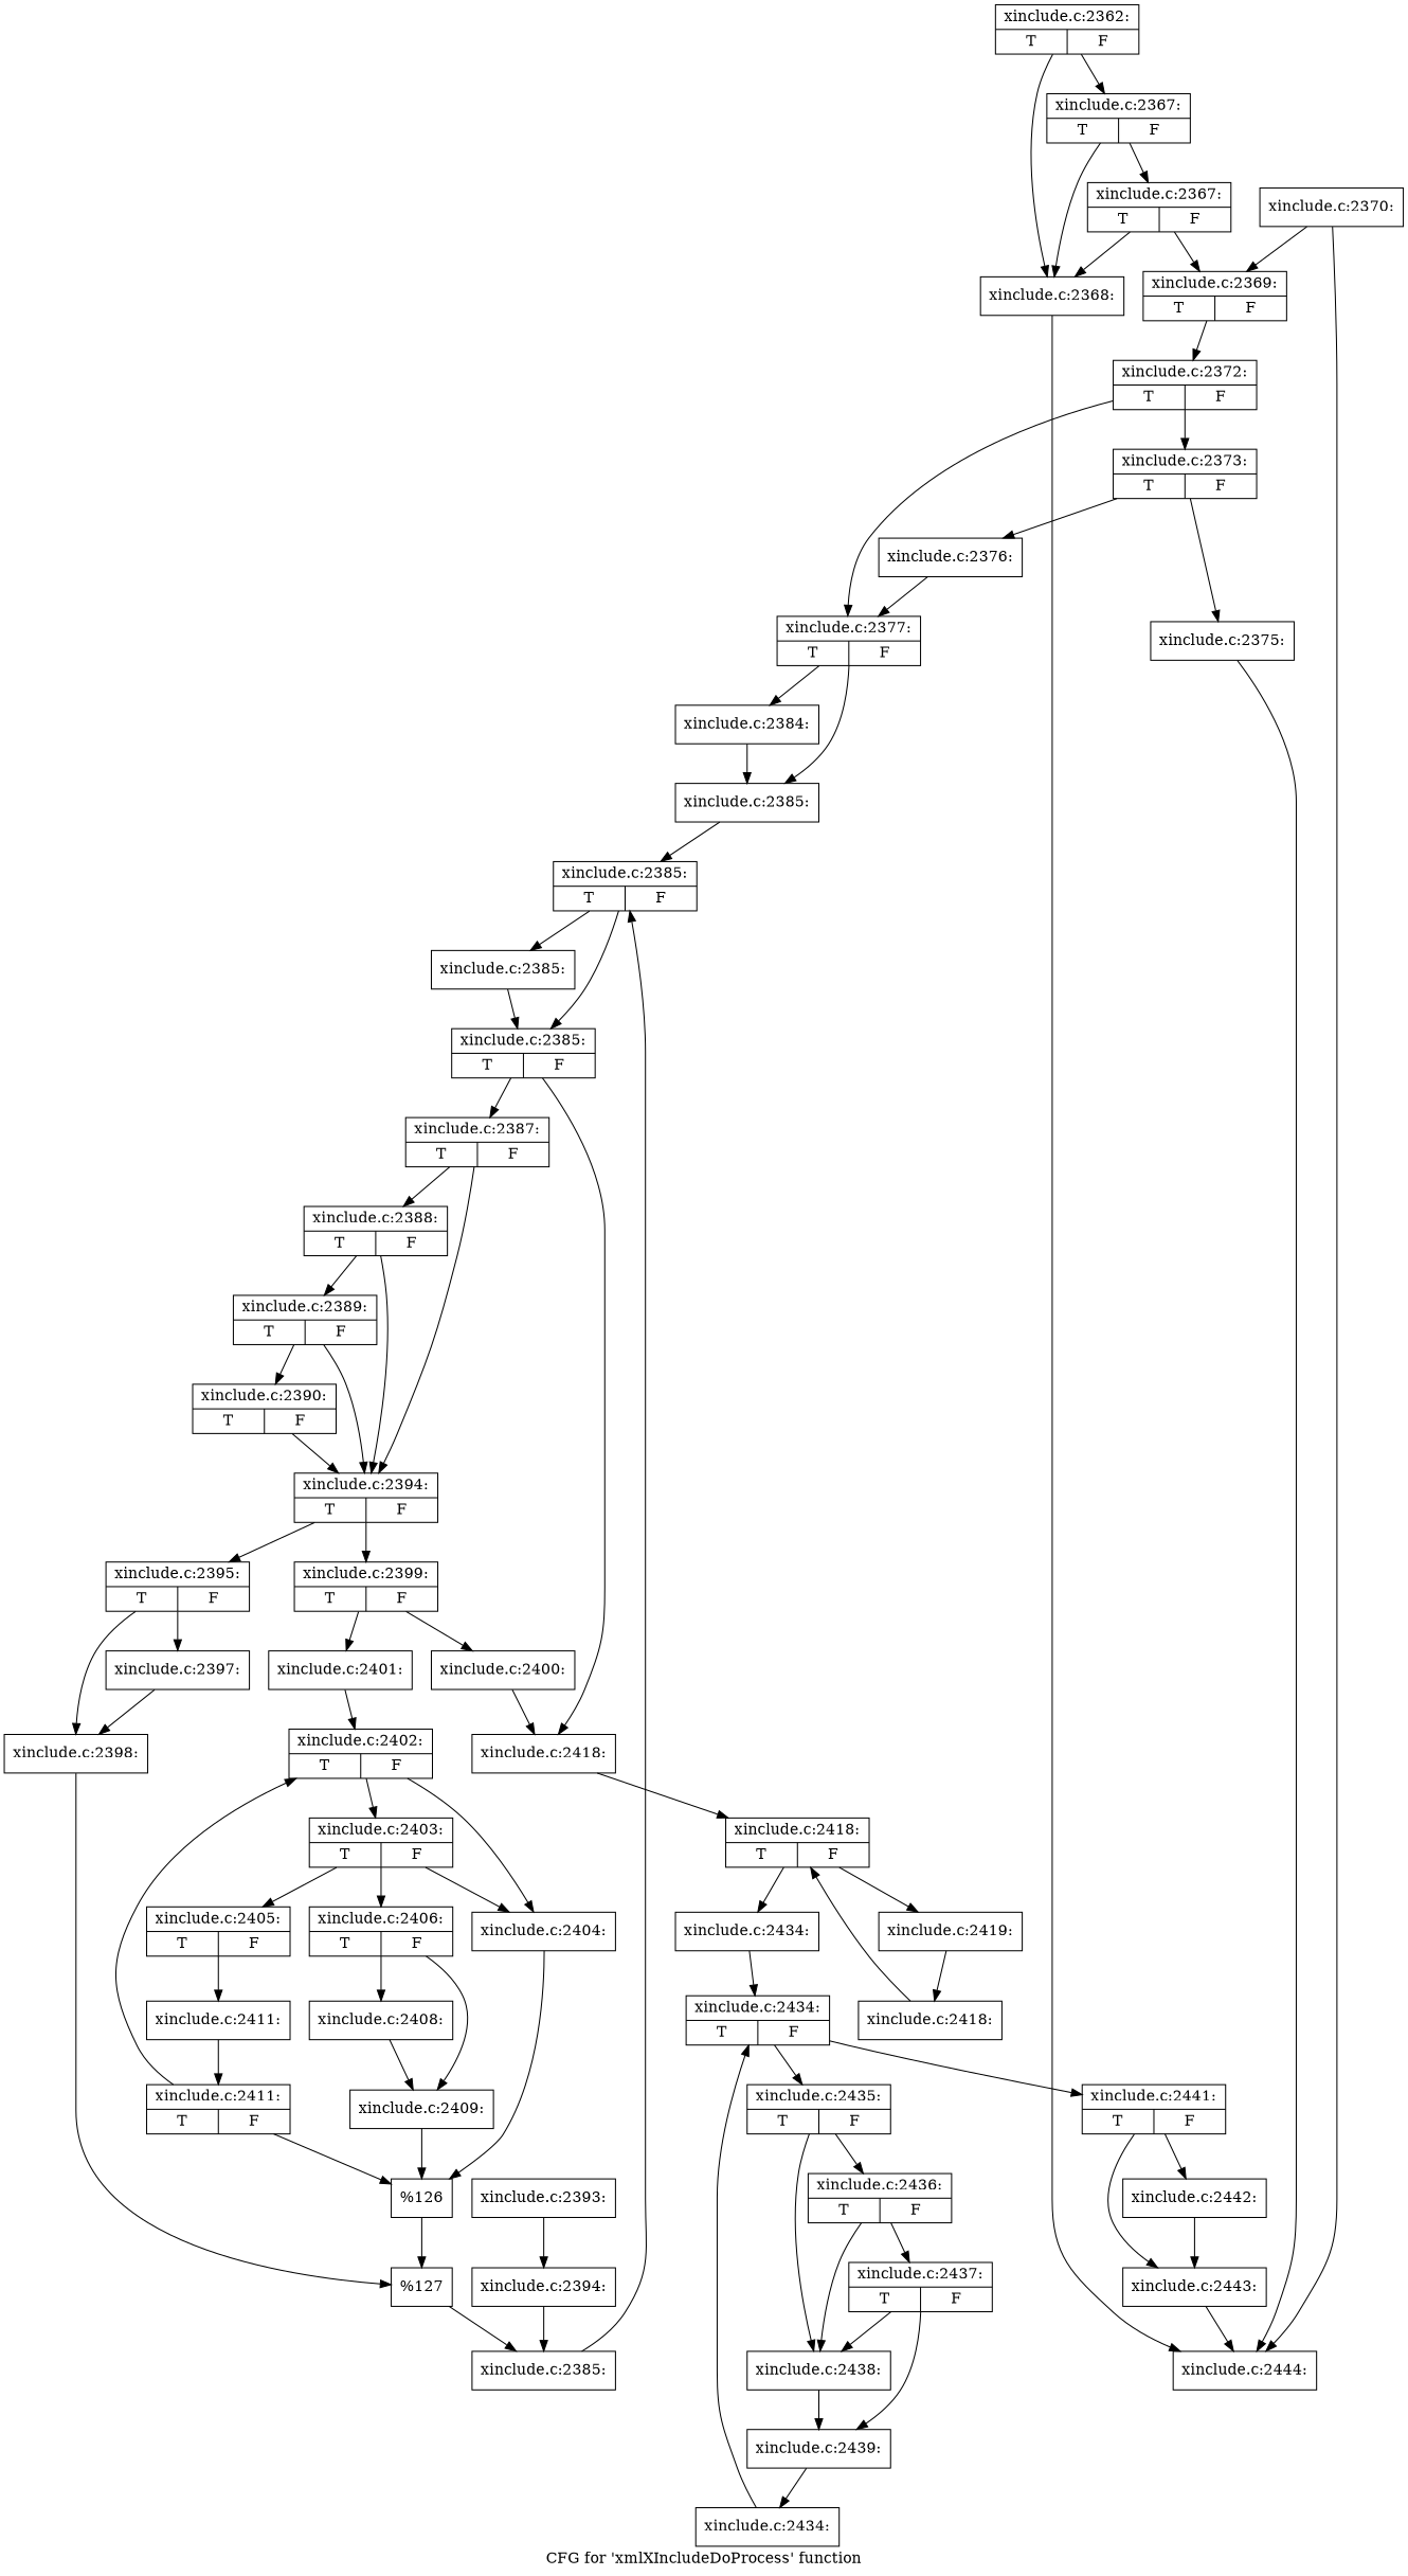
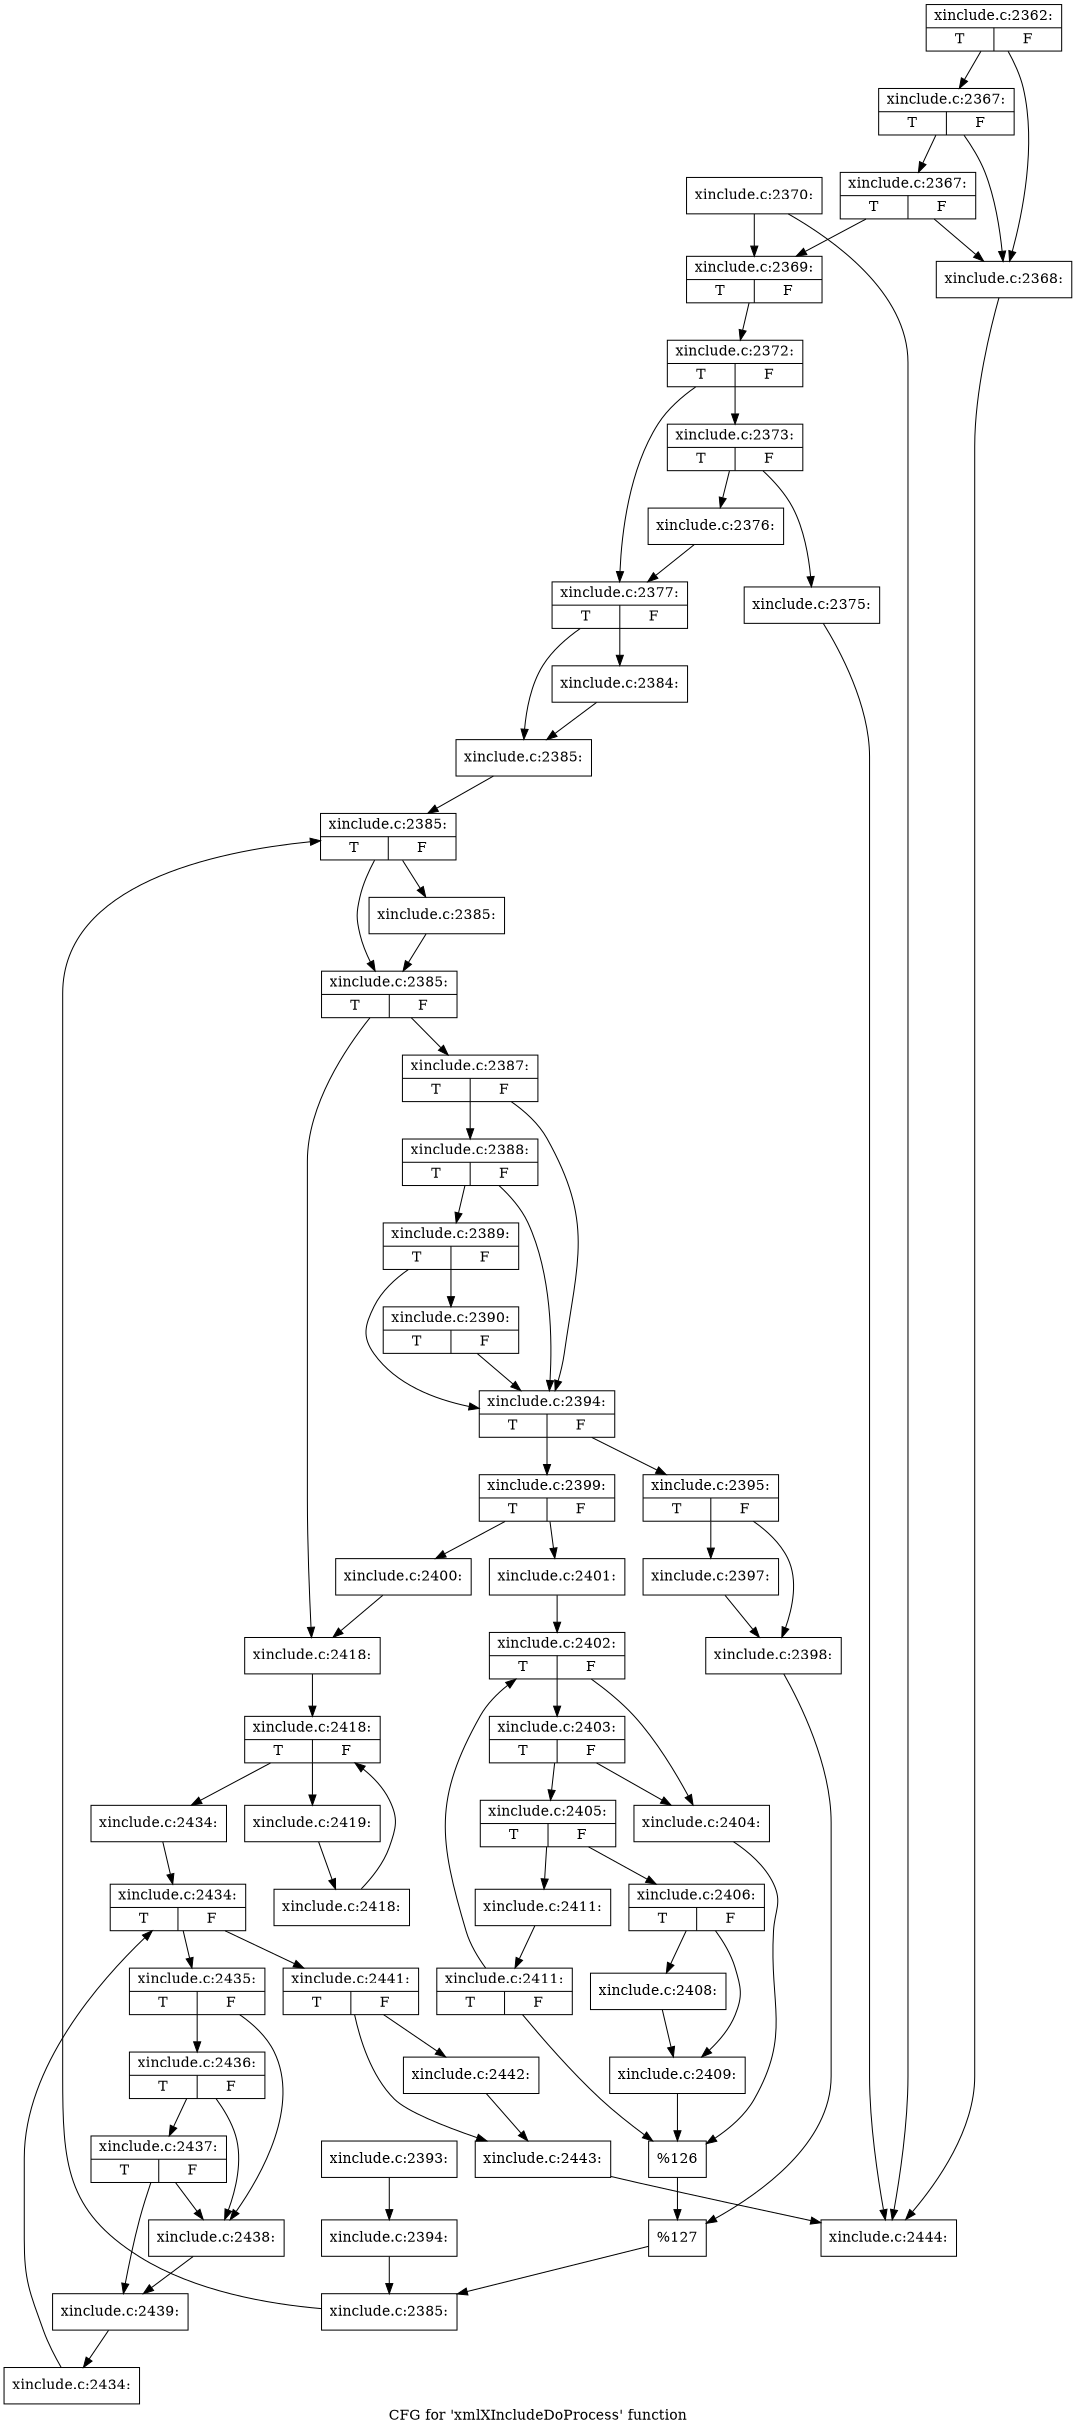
  digraph {
    label="CFG for 'xmlXIncludeDoProcess' function"
    node [shape=record]
    n1 [label="{xinclude.c:2362:|{<s0>T|<s1>F}}"]
    n2 [label="{xinclude.c:2368:}"]
    n3 [label="{xinclude.c:2367:|{<s0>T|<s1>F}}"]
    n4 [label="{xinclude.c:2444:}"]
    n5 [label="{xinclude.c:2367:|{<s0>T|<s1>F}}"]
    n6 [label="{xinclude.c:2369:|{<s0>T|<s1>F}}"]
    n7 [label="{xinclude.c:2372:|{<s0>T|<s1>F}}"]
    n8 [label="{xinclude.c:2370:}"]
    n9 [label="{xinclude.c:2373:|{<s0>T|<s1>F}}"]
    n10 [label="{xinclude.c:2377:|{<s0>T|<s1>F}}"]
    n11 [label="{xinclude.c:2375:}"]
    n12 [label="{xinclude.c:2376:}"]
    n13 [label="{xinclude.c:2384:}"]
    n14 [label="{xinclude.c:2385:}"]
    n15 [label="{xinclude.c:2385:|{<s0>T|<s1>F}}"]
    n16 [label="{xinclude.c:2385:}"]
    n17 [label="{xinclude.c:2385:|{<s0>T|<s1>F}}"]
    n18 [label="{xinclude.c:2387:|{<s0>T|<s1>F}}"]
    n19 [label="{xinclude.c:2418:}"]
    n20 [label="{xinclude.c:2388:|{<s0>T|<s1>F}}"]
    n21 [label="{xinclude.c:2394:|{<s0>T|<s1>F}}"]
    n22 [label="{xinclude.c:2418:|{<s0>T|<s1>F}}"]
    n23 [label="{xinclude.c:2389:|{<s0>T|<s1>F}}"]
    n24 [label="{xinclude.c:2395:|{<s0>T|<s1>F}}"]
    n25 [label="{xinclude.c:2399:|{<s0>T|<s1>F}}"]
    n26 [label="{xinclude.c:2419:}"]
    n27 [label="{xinclude.c:2434:}"]
    n28 [label="{xinclude.c:2390:|{<s0>T|<s1>F}}"]
    n29 [label="{xinclude.c:2397:}"]
    n30 [label="{xinclude.c:2398:}"]
    n31 [label="{xinclude.c:2400:}"]
    n32 [label="{xinclude.c:2401:}"]
    n33 [label="{xinclude.c:2393:}"]
    n34 [label="{xinclude.c:2394:}"]
    n35 [label="{xinclude.c:2385:}"]
    n36 [label="{%127}"]
    n37 [label="{xinclude.c:2402:|{<s0>T|<s1>F}}"]
    n38 [label="{xinclude.c:2404:}"]
    n39 [label="{xinclude.c:2403:|{<s0>T|<s1>F}}"]
    n40 [label="{%126}"]
    n41 [label="{xinclude.c:2405:|{<s0>T|<s1>F}}"]
    n42 [label="{xinclude.c:2406:|{<s0>T|<s1>F}}"]
    n43 [label="{xinclude.c:2411:}"]
    n44 [label="{xinclude.c:2408:}"]
    n45 [label="{xinclude.c:2409:}"]
    n46 [label="{xinclude.c:2411:|{<s0>T|<s1>F}}"]
    n47 [label="{xinclude.c:2418:}"]
    n48 [label="{xinclude.c:2434:|{<s0>T|<s1>F}}"]
    n49 [label="{xinclude.c:2435:|{<s0>T|<s1>F}}"]
    n50 [label="{xinclude.c:2441:|{<s0>T|<s1>F}}"]
    n51 [label="{xinclude.c:2438:}"]
    n52 [label="{xinclude.c:2436:|{<s0>T|<s1>F}}"]
    n53 [label="{xinclude.c:2442:}"]
    n54 [label="{xinclude.c:2443:}"]
    n55 [label="{xinclude.c:2439:}"]
    n56 [label="{xinclude.c:2437:|{<s0>T|<s1>F}}"]
    n57 [label="{xinclude.c:2434:}"]
    n1 -> n2
    n1 -> n3
    n2 -> n4
    n3 -> n2
    n3 -> n5
    n5 -> n2
    n5 -> n6
    n6 -> n7
    n7 -> n9
    n7 -> n10
    n8 -> n4
    n8 -> n6
    n9 -> n11
    n9 -> n12
    n10 -> n13
    n10 -> n14
    n11 -> n4
    n12 -> n10
    n13 -> n14
    n14 -> n15
    n15 -> n16
    n15 -> n17
    n16 -> n17
    n17 -> n18
    n17 -> n19
    n18 -> n20
    n18 -> n21
    n19 -> n22
    n20 -> n21
    n20 -> n23
    n21 -> n24
    n21 -> n25
    n22 -> n26
    n22 -> n27
    n23 -> n21
    n23 -> n28
    n24 -> n29
    n24 -> n30
    n25 -> n31
    n25 -> n32
    n26 -> n47
    n27 -> n48
    n28 -> n21
    n29 -> n30
    n30 -> n36
    n31 -> n19
    n32 -> n37
    n33 -> n34
    n34 -> n35
    n35 -> n15
    n36 -> n35
    n37 -> n38
    n37 -> n39
    n38 -> n40
    n39 -> n38
    n39 -> n41
    n40 -> n36
-   n39 -> n42
+   n41 -> n42
    n41 -> n43
    n42 -> n44
    n42 -> n45
    n43 -> n46
    n44 -> n45
    n45 -> n40
    n46 -> n37
    n46 -> n40
    n47 -> n22
    n48 -> n49
    n48 -> n50
    n49 -> n51
    n49 -> n52
    n50 -> n53
    n50 -> n54
    n51 -> n55
    n52 -> n51
    n52 -> n56
    n53 -> n54
    n54 -> n4
    n55 -> n57
    n56 -> n51
    n56 -> n55
    n57 -> n48
  }
